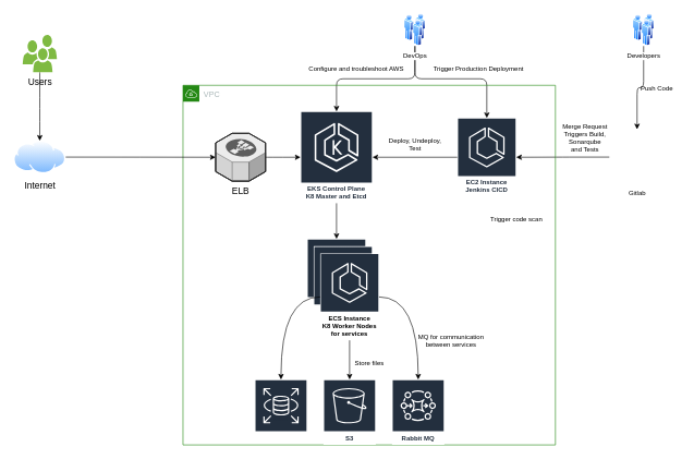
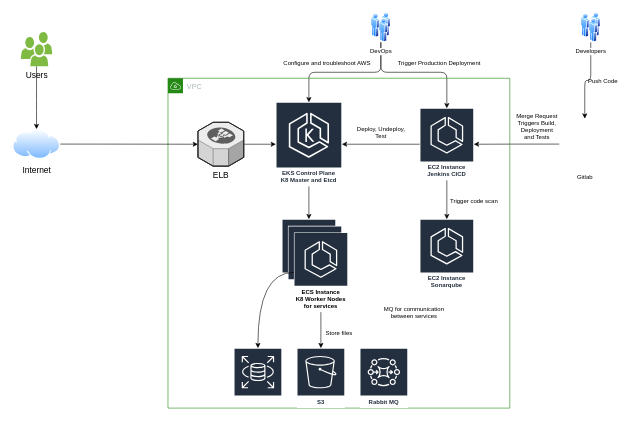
  <mxCell id="0" />
  <mxCell id="1" parent="0" />
  <mxCell id="2" style="edgeStyle=orthogonalEdgeStyle;orthogonalLoop=1;jettySize=auto;html=1;exitX=0;exitY=0.5;exitDx=0;exitDy=0;fontSize=10;" parent="1" source="3" target="21" edge="1"><mxGeometry relative="1" as="geometry" /></mxCell>
  <mxCell id="3" value="Gitlab" style="shape=image;html=1;verticalAlign=top;verticalLabelPosition=bottom;labelBackgroundColor=#ffffff;imageAspect=0;aspect=fixed;image=https://cdn4.iconfinder.com/data/icons/socialcones/508/Gitlab-128.png;fontSize=10;rounded=0;" parent="1" vertex="1"><mxGeometry x="931.5" y="197.25" width="85" height="85" as="geometry" /></mxCell>
  <mxCell id="4" style="edgeStyle=orthogonalEdgeStyle;orthogonalLoop=1;jettySize=auto;html=1;exitX=0.5;exitY=1;exitDx=0;exitDy=0;fontSize=10;" parent="1" source="6" target="18" edge="1"><mxGeometry relative="1" as="geometry" /></mxCell>
  <mxCell id="5" style="edgeStyle=orthogonalEdgeStyle;orthogonalLoop=1;jettySize=auto;html=1;exitX=0.5;exitY=1;exitDx=0;exitDy=0;fontSize=10;" parent="1" source="6" target="21" edge="1"><mxGeometry relative="1" as="geometry"><Array as="points"><mxPoint x="634" y="120" /><mxPoint x="744" y="120" /></Array></mxGeometry></mxCell>
  <mxCell id="6" value="DevOps" style="aspect=fixed;perimeter=ellipsePerimeter;html=1;align=center;shadow=0;dashed=0;spacingTop=3;image;image=img/lib/active_directory/users.svg;fontSize=10;rounded=0;" parent="1" vertex="1"><mxGeometry x="617.5" y="20" width="33" height="50" as="geometry" /></mxCell>
  <mxCell id="7" style="edgeStyle=orthogonalEdgeStyle;orthogonalLoop=1;jettySize=auto;html=1;exitX=0.5;exitY=1;exitDx=0;exitDy=0;entryX=0.5;entryY=0;entryDx=0;entryDy=0;fontSize=10;" parent="1" source="8" target="3" edge="1"><mxGeometry relative="1" as="geometry" /></mxCell>
  <mxCell id="8" value="Developers" style="aspect=fixed;perimeter=ellipsePerimeter;html=1;align=center;shadow=0;dashed=0;spacingTop=3;image;image=img/lib/active_directory/users.svg;fontSize=10;rounded=0;" parent="1" vertex="1"><mxGeometry x="967.5" y="20" width="33" height="50" as="geometry" /></mxCell>
  <mxCell id="9" value="VPC" style="points=[[0,0],[0.25,0],[0.5,0],[0.75,0],[1,0],[1,0.25],[1,0.5],[1,0.75],[1,1],[0.75,1],[0.5,1],[0.25,1],[0,1],[0,0.75],[0,0.5],[0,0.25]];outlineConnect=0;gradientColor=none;html=1;whiteSpace=wrap;fontSize=12;fontStyle=0;container=0;pointerEvents=0;collapsible=0;recursiveResize=0;shape=mxgraph.aws4.group;grIcon=mxgraph.aws4.group_vpc;strokeColor=#248814;fillColor=none;verticalAlign=top;align=left;spacingLeft=30;fontColor=#AAB7B8;dashed=0;rounded=0;" parent="1" vertex="1"><mxGeometry x="279" y="130" width="570" height="550" as="geometry" /></mxCell>
  <mxCell id="10" style="edgeStyle=none;rounded=0;orthogonalLoop=1;jettySize=auto;html=1;exitX=0.5;exitY=1;exitDx=0;exitDy=0;fontSize=10;" parent="1" source="6" target="6" edge="1"><mxGeometry relative="1" as="geometry" /></mxCell>
  <mxCell id="11" style="edgeStyle=orthogonalEdgeStyle;orthogonalLoop=1;jettySize=auto;html=1;exitX=0.5;exitY=1;exitDx=0;exitDy=0;fontSize=10;" parent="1" source="6" target="6" edge="1"><mxGeometry relative="1" as="geometry" /></mxCell>
  <mxCell id="12" value="Trigger Production Deployment" style="text;html=1;resizable=0;autosize=1;align=center;verticalAlign=middle;points=[];fillColor=none;strokeColor=none;rounded=0;fontSize=10;" parent="1" vertex="1"><mxGeometry x="650.5" y="90" width="160" height="30" as="geometry" /></mxCell>
  <mxCell id="13" value="Configure and troubleshoot AWS" style="text;html=1;resizable=0;autosize=1;align=center;verticalAlign=middle;points=[];fillColor=none;strokeColor=none;rounded=0;fontSize=10;" parent="1" vertex="1"><mxGeometry x="459" y="90" width="170" height="30" as="geometry" /></mxCell>
  <mxCell id="14" value="Push Code" style="text;html=1;resizable=0;autosize=1;align=center;verticalAlign=middle;points=[];fillColor=none;strokeColor=none;rounded=0;fontSize=10;" parent="1" vertex="1"><mxGeometry x="969" y="120" width="70" height="30" as="geometry" /></mxCell>
- <mxCell id="15" value="Merge Request&lt;br&gt;Triggers Build,&lt;br&gt;Sonarqube&lt;br&gt;and Tests&lt;br&gt;" style="text;html=1;resizable=0;autosize=1;align=center;verticalAlign=middle;points=[];fillColor=none;strokeColor=none;rounded=0;fontSize=10;" parent="1" vertex="1"><mxGeometry x="849" y="180" width="90" height="60" as="geometry" /></mxCell>
+ <mxCell id="15" value="Merge Request&lt;br&gt;Triggers Build,&lt;br&gt;Deployment&lt;br&gt;and Tests&lt;br&gt;" style="text;html=1;resizable=0;autosize=1;align=center;verticalAlign=middle;points=[];fillColor=none;strokeColor=none;rounded=0;fontSize=10;" parent="1" vertex="1"><mxGeometry x="849" y="180" width="90" height="60" as="geometry" /></mxCell>
  <mxCell id="16" style="edgeStyle=orthogonalEdgeStyle;curved=1;rounded=0;orthogonalLoop=1;jettySize=auto;html=1;fontSize=14;exitX=1;exitY=0.5;exitDx=0;exitDy=0;" parent="1" source="42" target="37" edge="1"><mxGeometry relative="1" as="geometry"><mxPoint x="228.99" y="239.8" as="sourcePoint" /></mxGeometry></mxCell>
  <mxCell id="17" style="edgeStyle=orthogonalEdgeStyle;orthogonalLoop=1;jettySize=auto;html=1;fontSize=10;" parent="1" source="18" target="27" edge="1"><mxGeometry relative="1" as="geometry"><mxPoint x="514" y="370" as="targetPoint" /></mxGeometry></mxCell>
  <mxCell id="18" value="EKS Control Plane&lt;br&gt;K8 Master and Etcd" style="sketch=0;outlineConnect=0;fontColor=#232F3E;gradientColor=none;strokeColor=#ffffff;fillColor=#232F3E;dashed=0;verticalLabelPosition=middle;verticalAlign=bottom;align=center;html=1;whiteSpace=wrap;fontSize=10;fontStyle=1;spacing=3;shape=mxgraph.aws4.productIcon;prIcon=mxgraph.aws4.eks;rounded=0;" parent="1" vertex="1"><mxGeometry x="459" y="170" width="110" height="140" as="geometry" /></mxCell>
+ <mxCell id="19" style="edgeStyle=orthogonalEdgeStyle;orthogonalLoop=1;jettySize=auto;html=1;fontSize=10;" parent="1" source="21" target="22" edge="1"><mxGeometry relative="1" as="geometry" /></mxCell>
  <mxCell id="20" style="edgeStyle=orthogonalEdgeStyle;orthogonalLoop=1;jettySize=auto;html=1;fontSize=10;" parent="1" source="21" target="18" edge="1"><mxGeometry relative="1" as="geometry" /></mxCell>
  <mxCell id="21" value="EC2 Instance&lt;br&gt;Jenkins CICD" style="sketch=0;outlineConnect=0;fontColor=#232F3E;gradientColor=none;strokeColor=#ffffff;fillColor=#232F3E;dashed=0;verticalLabelPosition=middle;verticalAlign=bottom;align=center;html=1;whiteSpace=wrap;fontSize=10;fontStyle=1;spacing=3;shape=mxgraph.aws4.productIcon;prIcon=mxgraph.aws4.ecs;rounded=0;" parent="1" vertex="1"><mxGeometry x="699" y="180" width="90" height="120" as="geometry" /></mxCell>
+ <mxCell id="22" value="EC2 Instance&lt;br&gt;Sonarqube" style="sketch=0;outlineConnect=0;fontColor=#232F3E;gradientColor=none;strokeColor=#ffffff;fillColor=#232F3E;dashed=0;verticalLabelPosition=middle;verticalAlign=bottom;align=center;html=1;whiteSpace=wrap;fontSize=10;fontStyle=1;spacing=3;shape=mxgraph.aws4.productIcon;prIcon=mxgraph.aws4.ecs;rounded=0;" parent="1" vertex="1"><mxGeometry x="699" y="365" width="90" height="120" as="geometry" /></mxCell>
  <mxCell id="23" value="Trigger code scan" style="text;html=1;resizable=0;autosize=1;align=center;verticalAlign=middle;points=[];fillColor=none;strokeColor=none;rounded=0;fontSize=10;" parent="1" vertex="1"><mxGeometry x="739" y="320" width="100" height="30" as="geometry" /></mxCell>
  <mxCell id="24" value="Store files" style="text;html=1;resizable=0;autosize=1;align=center;verticalAlign=middle;points=[];fillColor=none;strokeColor=none;rounded=0;fontSize=10;" parent="1" vertex="1"><mxGeometry x="529" y="540" width="70" height="30" as="geometry" /></mxCell>
  <mxCell id="25" value="&lt;br&gt;RDS" style="sketch=0;outlineConnect=0;fontColor=#232F3E;gradientColor=none;strokeColor=#ffffff;fillColor=#232F3E;dashed=0;verticalLabelPosition=middle;verticalAlign=bottom;align=center;html=1;whiteSpace=wrap;fontSize=10;fontStyle=1;spacing=3;shape=mxgraph.aws4.productIcon;prIcon=mxgraph.aws4.rds;rounded=0;" parent="1" vertex="1"><mxGeometry x="389" y="580" width="80" height="70" as="geometry" /></mxCell>
  <mxCell id="26" value="" style="group;rounded=0;" parent="1" vertex="1" connectable="0"><mxGeometry x="469" y="365" width="150" height="155" as="geometry" /></mxCell>
  <mxCell id="27" value="" style="sketch=0;outlineConnect=0;fontColor=#232F3E;gradientColor=none;strokeColor=#ffffff;fillColor=#232F3E;dashed=0;verticalLabelPosition=middle;verticalAlign=bottom;align=center;html=1;whiteSpace=wrap;fontSize=10;fontStyle=1;spacing=3;shape=mxgraph.aws4.productIcon;prIcon=mxgraph.aws4.ecs;rounded=0;" parent="26" vertex="1"><mxGeometry width="90" height="99.643" as="geometry" /></mxCell>
  <mxCell id="28" style="edgeStyle=orthogonalEdgeStyle;rounded=0;orthogonalLoop=1;jettySize=auto;html=1;exitX=0.5;exitY=1;exitDx=0;exitDy=0;" parent="26" edge="1"><mxGeometry relative="1" as="geometry"><mxPoint x="150" as="sourcePoint" /><mxPoint x="150" as="targetPoint" /></mxGeometry></mxCell>
  <mxCell id="29" value="" style="sketch=0;outlineConnect=0;fontColor=#232F3E;gradientColor=none;strokeColor=#ffffff;fillColor=#232F3E;dashed=0;verticalLabelPosition=middle;verticalAlign=bottom;align=center;html=1;whiteSpace=wrap;fontSize=10;fontStyle=1;spacing=3;shape=mxgraph.aws4.productIcon;prIcon=mxgraph.aws4.ecs;rounded=0;" parent="26" vertex="1"><mxGeometry x="10" y="11.071" width="90" height="99.643" as="geometry" /></mxCell>
  <mxCell id="30" value="&lt;font style=&quot;font-size: 10px;&quot;&gt;&lt;span style=&quot;color: rgb(0, 0, 0);&quot;&gt;ECS Instance&lt;br&gt;&lt;/span&gt;&lt;span style=&quot;color: rgb(0, 0, 0);&quot;&gt;K8 Worker Nodes&lt;br&gt;for services&lt;br&gt;&lt;/span&gt;&lt;/font&gt;" style="sketch=0;outlineConnect=0;fontColor=#232F3E;gradientColor=none;strokeColor=#ffffff;fillColor=#232F3E;dashed=0;verticalLabelPosition=middle;verticalAlign=bottom;align=center;html=1;whiteSpace=wrap;fontSize=10;fontStyle=1;spacing=3;shape=mxgraph.aws4.productIcon;prIcon=mxgraph.aws4.ecs;rounded=0;" parent="26" vertex="1"><mxGeometry x="20" y="22.143" width="90" height="132.857" as="geometry" /></mxCell>
  <mxCell id="31" value="&lt;br&gt;S3" style="sketch=0;outlineConnect=0;fontColor=#232F3E;gradientColor=none;strokeColor=#ffffff;fillColor=#232F3E;dashed=0;verticalLabelPosition=middle;verticalAlign=bottom;align=center;html=1;whiteSpace=wrap;fontSize=10;fontStyle=1;spacing=3;shape=mxgraph.aws4.productIcon;prIcon=mxgraph.aws4.s3;rounded=0;" parent="1" vertex="1"><mxGeometry x="494" y="580" width="80" height="100" as="geometry" /></mxCell>
  <mxCell id="32" value="MQ for communication&lt;br&gt;between services" style="text;html=1;resizable=0;autosize=1;align=center;verticalAlign=middle;points=[];fillColor=none;strokeColor=none;rounded=0;fontSize=10;" parent="1" vertex="1"><mxGeometry x="629" y="500" width="120" height="40" as="geometry" /></mxCell>
  <mxCell id="33" style="edgeStyle=orthogonalEdgeStyle;orthogonalLoop=1;jettySize=auto;html=1;fontSize=10;" parent="1" source="30" target="31" edge="1"><mxGeometry relative="1" as="geometry" /></mxCell>
  <mxCell id="34" value="Deploy, Undeploy, &lt;br&gt;Test" style="text;html=1;resizable=0;autosize=1;align=center;verticalAlign=middle;points=[];fillColor=none;strokeColor=none;rounded=0;fontSize=10;" parent="1" vertex="1"><mxGeometry x="584" y="200" width="100" height="40" as="geometry" /></mxCell>
  <mxCell id="35" value="Rabbit MQ" style="sketch=0;outlineConnect=0;fontColor=#232F3E;gradientColor=none;strokeColor=#ffffff;fillColor=#232F3E;dashed=0;verticalLabelPosition=middle;verticalAlign=bottom;align=center;html=1;whiteSpace=wrap;fontSize=10;fontStyle=1;spacing=3;shape=mxgraph.aws4.productIcon;prIcon=mxgraph.aws4.mq;" parent="1" vertex="1"><mxGeometry x="599" y="580" width="80" height="100" as="geometry" /></mxCell>
  <mxCell id="36" style="edgeStyle=orthogonalEdgeStyle;curved=1;rounded=0;orthogonalLoop=1;jettySize=auto;html=1;fontSize=14;" parent="1" source="37" target="18" edge="1"><mxGeometry relative="1" as="geometry" /></mxCell>
  <mxCell id="37" value="ELB" style="verticalLabelPosition=bottom;html=1;verticalAlign=top;strokeWidth=1;align=center;outlineConnect=0;dashed=0;outlineConnect=0;shape=mxgraph.aws3d.elasticLoadBalancing;fillColor=#ECECEC;strokeColor=#5E5E5E;aspect=fixed;fontSize=14;" parent="1" vertex="1"><mxGeometry x="329" y="203.41" width="76.35" height="73.17" as="geometry" /></mxCell>
  <mxCell id="38" style="edgeStyle=orthogonalEdgeStyle;curved=1;rounded=0;orthogonalLoop=1;jettySize=auto;html=1;entryX=0.5;entryY=0;entryDx=0;entryDy=0;fontSize=14;" parent="1" source="39" target="42" edge="1"><mxGeometry relative="1" as="geometry" /></mxCell>
  <mxCell id="39" value="Users" style="sketch=0;pointerEvents=1;shadow=0;dashed=0;html=1;strokeColor=none;labelPosition=center;verticalLabelPosition=bottom;verticalAlign=top;outlineConnect=0;align=center;shape=mxgraph.office.users.users;fillColor=#7FBA42;fontSize=14;" parent="1" vertex="1"><mxGeometry x="33.6" y="53" width="52.44" height="57" as="geometry" /></mxCell>
- <mxCell id="40" style="edgeStyle=orthogonalEdgeStyle;curved=1;rounded=0;orthogonalLoop=1;jettySize=auto;html=1;fontSize=14;" parent="1" source="30" target="35" edge="1"><mxGeometry relative="1" as="geometry" /></mxCell>
  <mxCell id="41" style="edgeStyle=orthogonalEdgeStyle;curved=1;rounded=0;orthogonalLoop=1;jettySize=auto;html=1;fontSize=14;" parent="1" source="30" target="25" edge="1"><mxGeometry relative="1" as="geometry" /></mxCell>
  <mxCell id="42" value="Internet" style="aspect=fixed;perimeter=ellipsePerimeter;html=1;align=center;shadow=0;dashed=0;spacingTop=3;image;image=img/lib/active_directory/internet_cloud.svg;fontSize=14;" parent="1" vertex="1"><mxGeometry x="20.13" y="214.75" width="79.37" height="50" as="geometry" /></mxCell>
